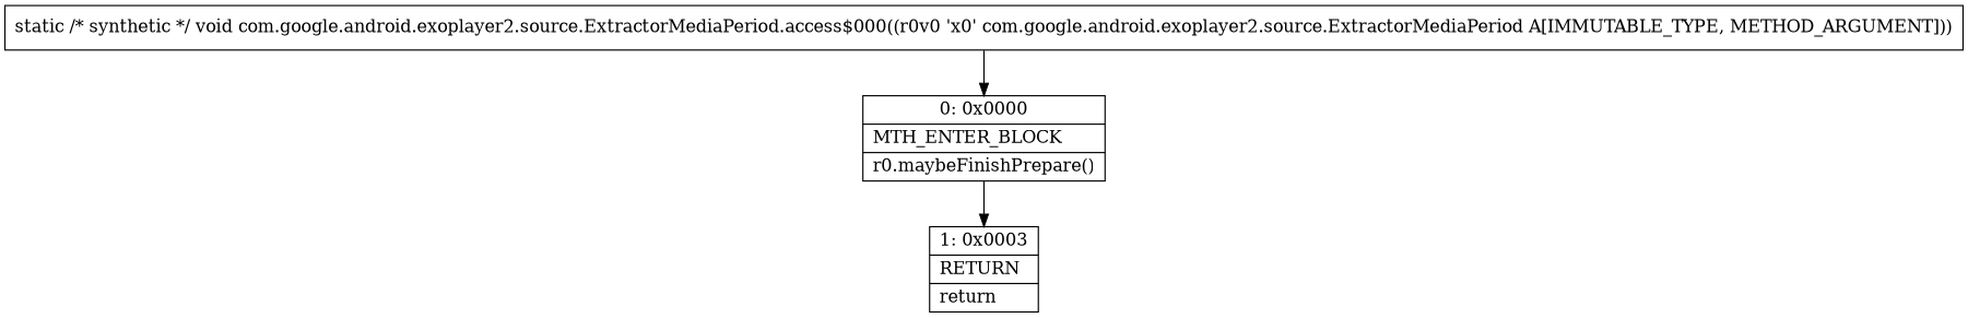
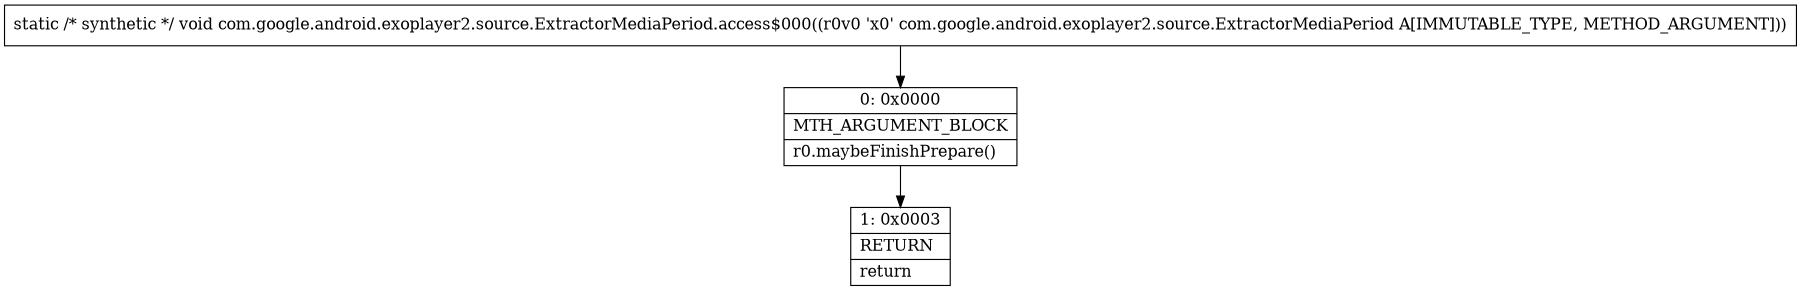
  digraph {
    node [shape=record]
-   n1 [label="{0\:\ 0x0000|MTH_ENTER_BLOCK\l|r0.maybeFinishPrepare()\l}"]
+   n1 [label="{0\:\ 0x0000|MTH_ARGUMENT_BLOCK\l|r0.maybeFinishPrepare()\l}"]
    n2 [label="{1\:\ 0x0003|RETURN\l|return\l}"]
    n3 [label="{static \/* synthetic *\/ void com.google.android.exoplayer2.source.ExtractorMediaPeriod.access$000((r0v0 'x0' com.google.android.exoplayer2.source.ExtractorMediaPeriod A[IMMUTABLE_TYPE, METHOD_ARGUMENT])) }"]
    n1 -> n2
    n3 -> n1
  }
